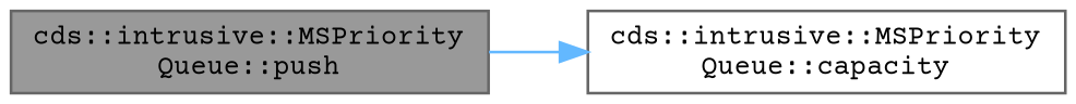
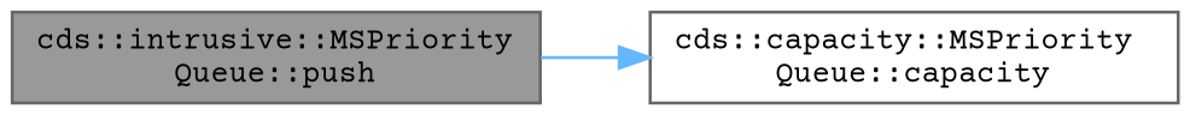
  digraph {
    rankdir=LR
    fontname="Courier Prime"
    node [fontname="Courier Prime" fontsize=10 shape=box style=filled]
    n1 [color=gray40 fillcolor=grey60 fontcolor=black height=0.2 label="cds::intrusive::MSPriority\lQueue::push" width=0.4]
-   n2 [color=grey40 fillcolor=white height=0.2 label="cds::intrusive::MSPriority\lQueue::capacity" width=0.4]
+   n2 [color=grey40 fillcolor=white height=0.2 label="cds::capacity::MSPriority\lQueue::capacity" width=0.4]
    n1 -> n2 [color=steelblue1 fontname="Courier Prime" fontsize=10 labelfontname=Helvetica labelfontsize=10 style=solid]
  }
